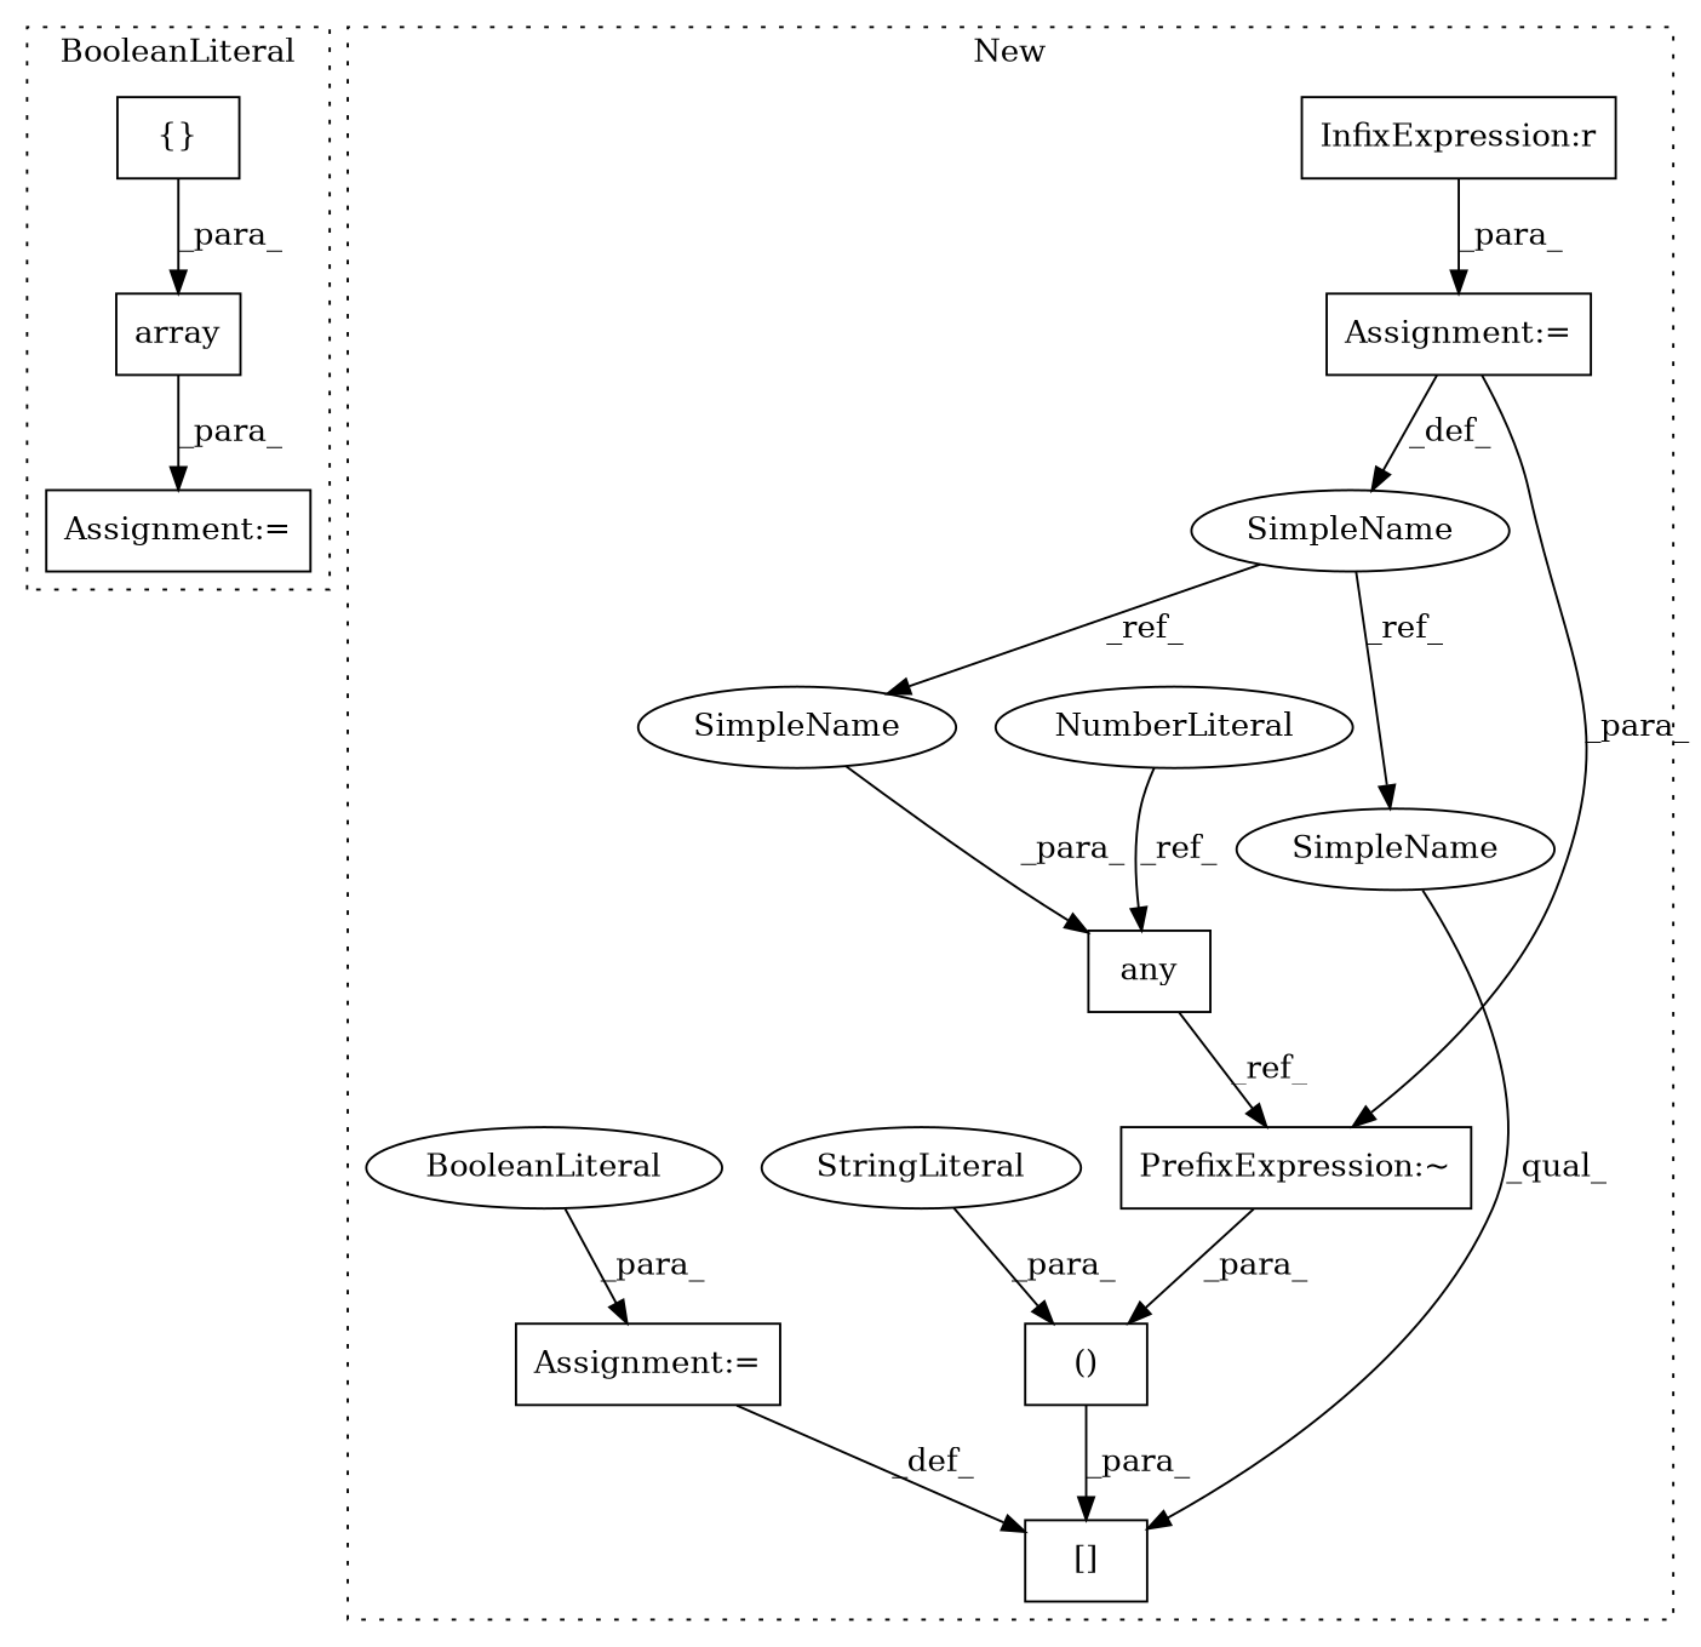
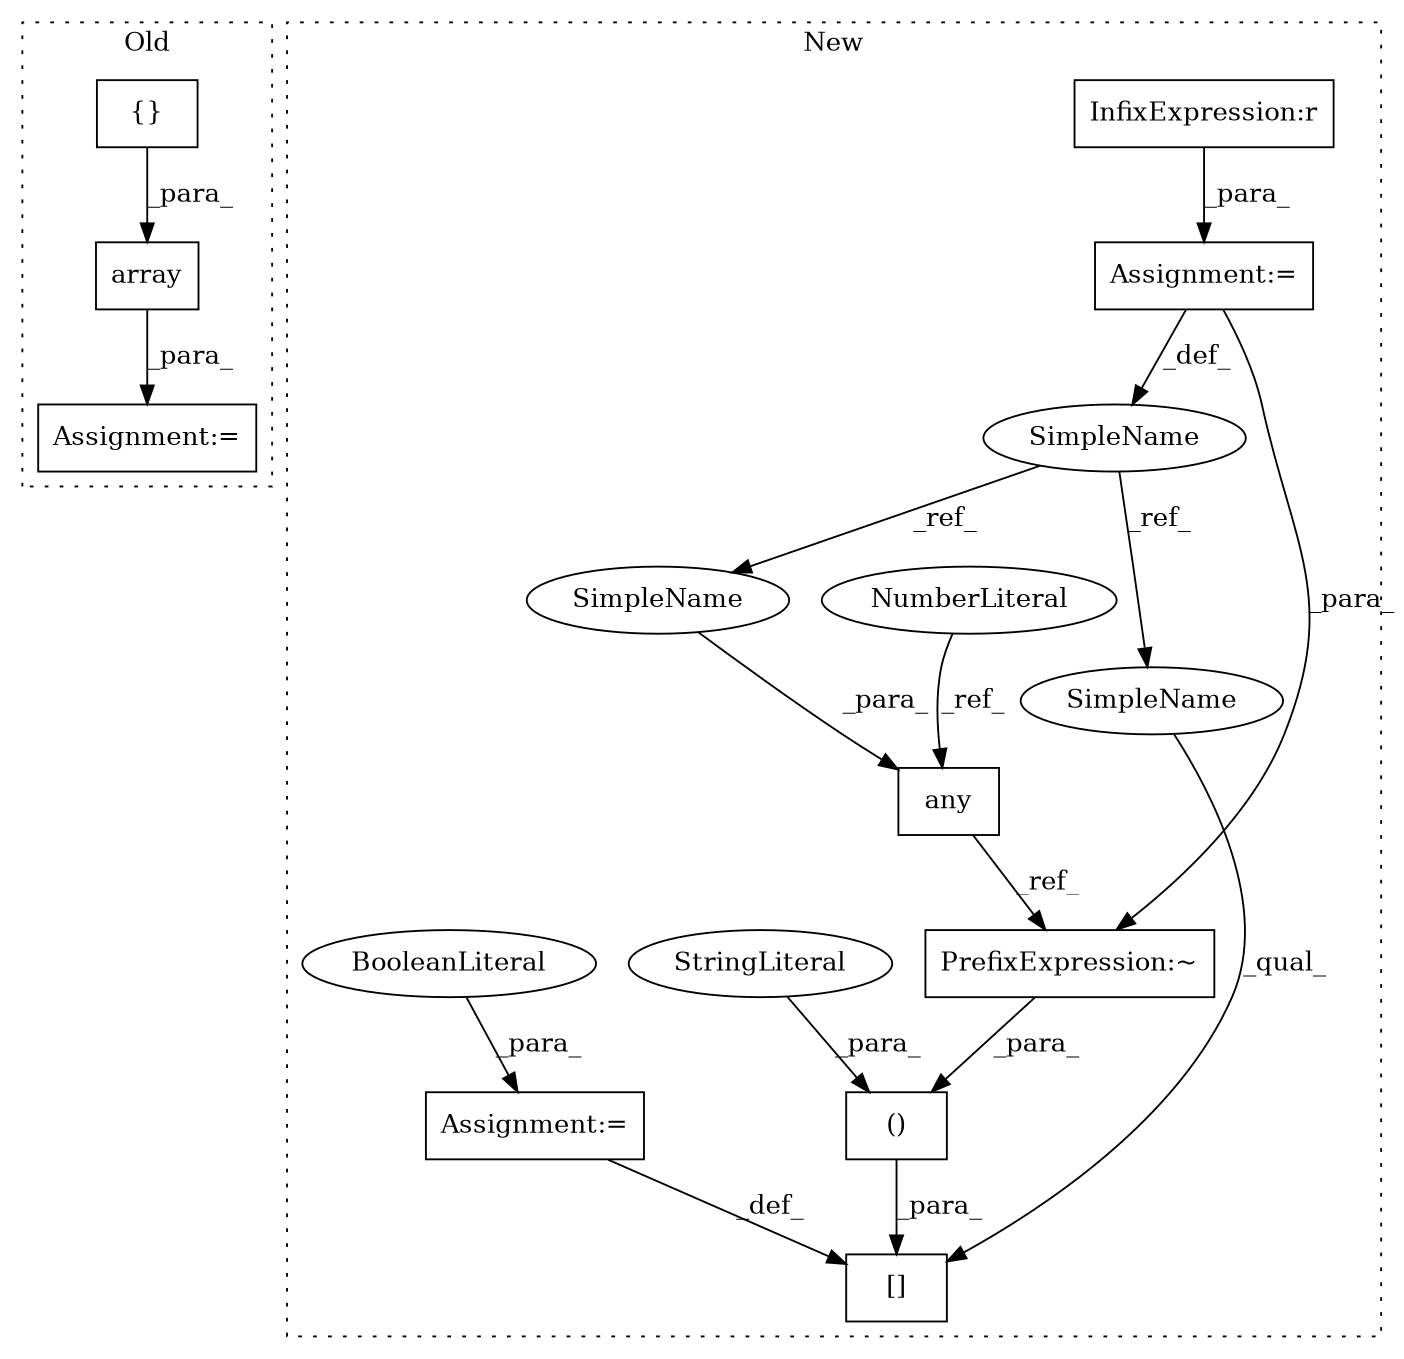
  digraph {
    node [a=7 l=1 s=1390 shape=box]
    n1 [a=32 l="6,1" label=array s="1967,1987"]
    n2 [label="Assignment:=" s=1949]
    n3 [a=4 l=2 label="{}" s=1208]
    n4 [a=32 l="4,1" label=any s="1426,1444"]
    n5 [label="Assignment:=" s=1334]
    n6 [a=106 l=55 label="()"]
    n7 [a=2 l="18,2" label="[]" s="1372,1445"]
    n8 [a=34 label=NumberLiteral s=1443 shape=ellipse]
    n9 [a=42 l=12 label=SimpleName s=1322 shape=ellipse]
    n10 [a=45 l=16 label=StringLiteral shape=ellipse]
    n11 [a=27 l=4 label="InfixExpression:r" s=1207]
    n12 [label="Assignment:=" s=1447]
    n13 [a=9 l=4 label=BooleanLiteral s=1448 shape=ellipse]
    n14 [a=38 label="PrefixExpression:~" s=1419]
    n15 [a=42 l=12 label=SimpleName s=1372 shape=ellipse]
    n16 [a=42 l=12 label=SimpleName s=1430 shape=ellipse]
    subgraph cluster_1 {
-     label=BooleanLiteral
+     label=Old
      style=dotted
      n1
      n2
      n3
    }
    subgraph cluster_2 {
      label=New
      style=dotted
      n4
      n5
      n6
      n7
      n8
      n9
      n10
      n11
      n12
      n13
      n14
      n15
      n16
    }
    n1 -> n2 [label=_para_]
    n3 -> n1 [label=_para_]
    n4 -> n14 [label=_ref_]
    n5 -> n9 [label=_def_]
    n5 -> n14 [label=_para_]
    n6 -> n7 [label=_para_]
    n8 -> n4 [label=_ref_]
    n9 -> n15 [label=_ref_]
    n9 -> n16 [label=_ref_]
    n10 -> n6 [label=_para_]
    n11 -> n5 [label=_para_]
    n12 -> n7 [label=_def_]
    n13 -> n12 [label=_para_]
    n14 -> n6 [label=_para_]
    n15 -> n7 [label=_qual_]
    n16 -> n4 [label=_para_]
  }
